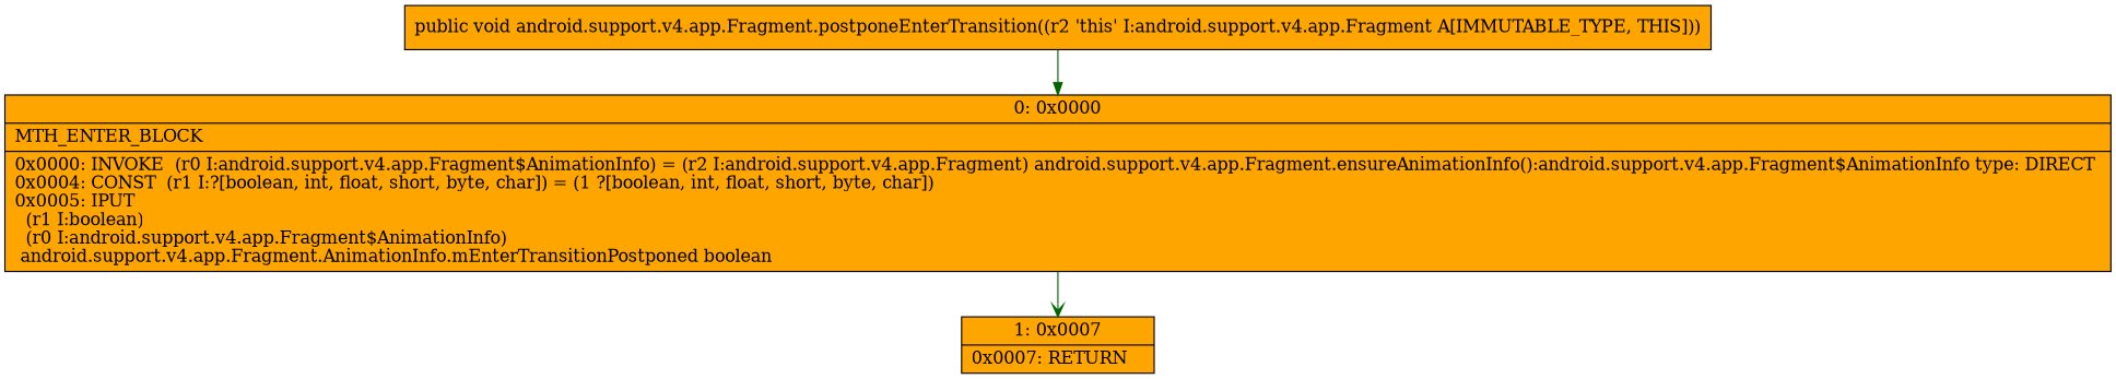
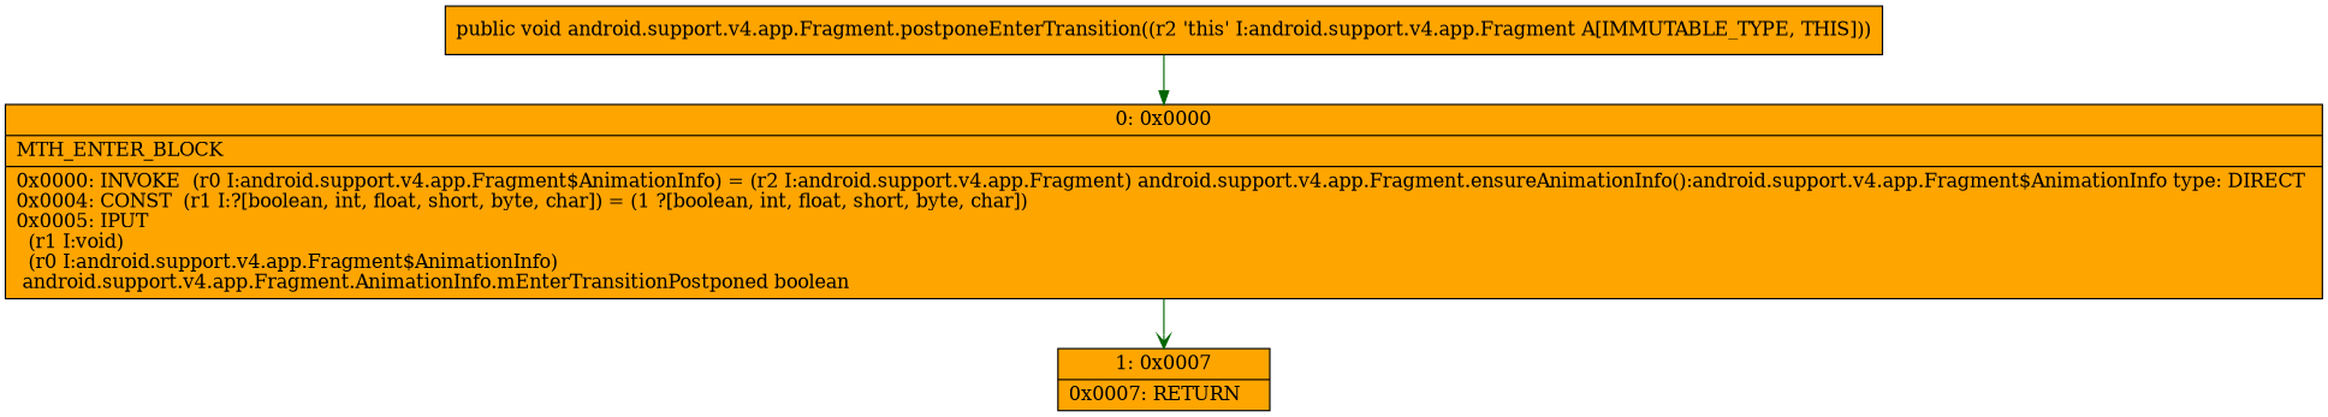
  digraph {
    node [shape=record style=filled fillcolor=orange]
    edge [color=darkgreen]
-   n1 [label="{0\:\ 0x0000|MTH_ENTER_BLOCK\l|0x0000: INVOKE  (r0 I:android.support.v4.app.Fragment$AnimationInfo) = (r2 I:android.support.v4.app.Fragment) android.support.v4.app.Fragment.ensureAnimationInfo():android.support.v4.app.Fragment$AnimationInfo type: DIRECT \l0x0004: CONST  (r1 I:?[boolean, int, float, short, byte, char]) = (1 ?[boolean, int, float, short, byte, char]) \l0x0005: IPUT  \l  (r1 I:boolean)\l  (r0 I:android.support.v4.app.Fragment$AnimationInfo)\l android.support.v4.app.Fragment.AnimationInfo.mEnterTransitionPostponed boolean \l}"]
+   n1 [label="{0\:\ 0x0000|MTH_ENTER_BLOCK\l|0x0000: INVOKE  (r0 I:android.support.v4.app.Fragment$AnimationInfo) = (r2 I:android.support.v4.app.Fragment) android.support.v4.app.Fragment.ensureAnimationInfo():android.support.v4.app.Fragment$AnimationInfo type: DIRECT \l0x0004: CONST  (r1 I:?[boolean, int, float, short, byte, char]) = (1 ?[boolean, int, float, short, byte, char]) \l0x0005: IPUT  \l  (r1 I:void)\l  (r0 I:android.support.v4.app.Fragment$AnimationInfo)\l android.support.v4.app.Fragment.AnimationInfo.mEnterTransitionPostponed boolean \l}"]
    n2 [label="{1\:\ 0x0007|0x0007: RETURN   \l}"]
    n3 [label="{public void android.support.v4.app.Fragment.postponeEnterTransition((r2 'this' I:android.support.v4.app.Fragment A[IMMUTABLE_TYPE, THIS])) }"]
    n1 -> n2 [arrowhead=vee]
    n3 -> n1 [arrowhead=normal]
  }
